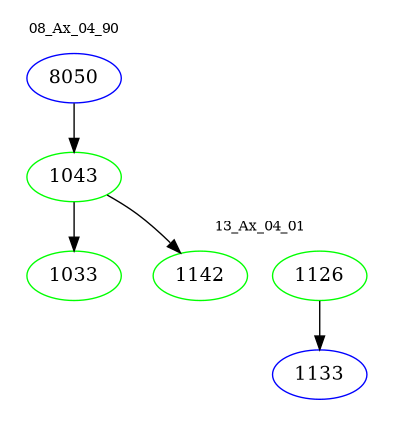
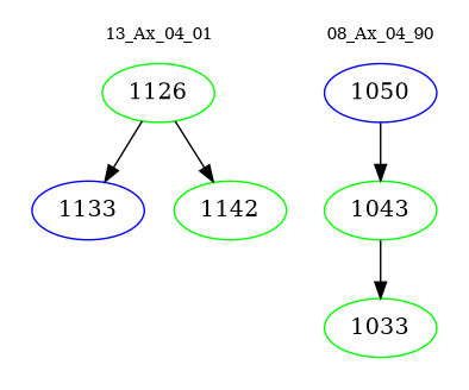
  digraph {
    node [color=green]
    edge [color=black]
    n1 [label=1126]
    n2 [color=blue label=1133]
    n3 [label=1142]
    n4 [label=1043]
    n5 [label=1033]
-   n6 [color=blue label=8050]
+   n6 [color=blue label=1050]
    subgraph cluster_1 {
      color=white
      fontsize=10
      label="13_Ax_04_01"
      n1
      n2
      n3
    }
    subgraph cluster_2 {
      color=white
      fontsize=10
      label="08_Ax_04_90"
      n4
      n5
      n6
    }
    n1 -> n2
-   n4 -> n3
+   n1 -> n3
    n4 -> n5
    n6 -> n4
  }
